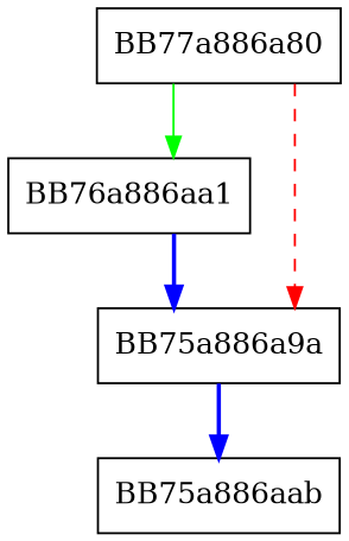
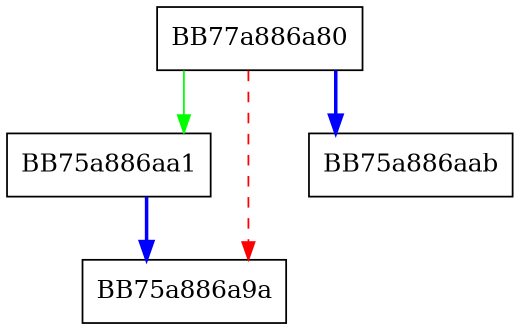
  digraph {
    splines=ortho
    node [shape=box]
    edge [color=blue style=bold]
    n1 [label=BB77a886a80]
-   BB75a886aa1 [label=BB76a886aa1]
+   BB75a886aa1
    BB75a886a9a
    BB75a886aab
    n1 -> BB75a886aa1 [color=green style=solid]
    n1 -> BB75a886a9a [color=red style=dashed]
    BB75a886aa1 -> BB75a886a9a
-   BB75a886a9a -> BB75a886aab
+   n1 -> BB75a886aab
  }
